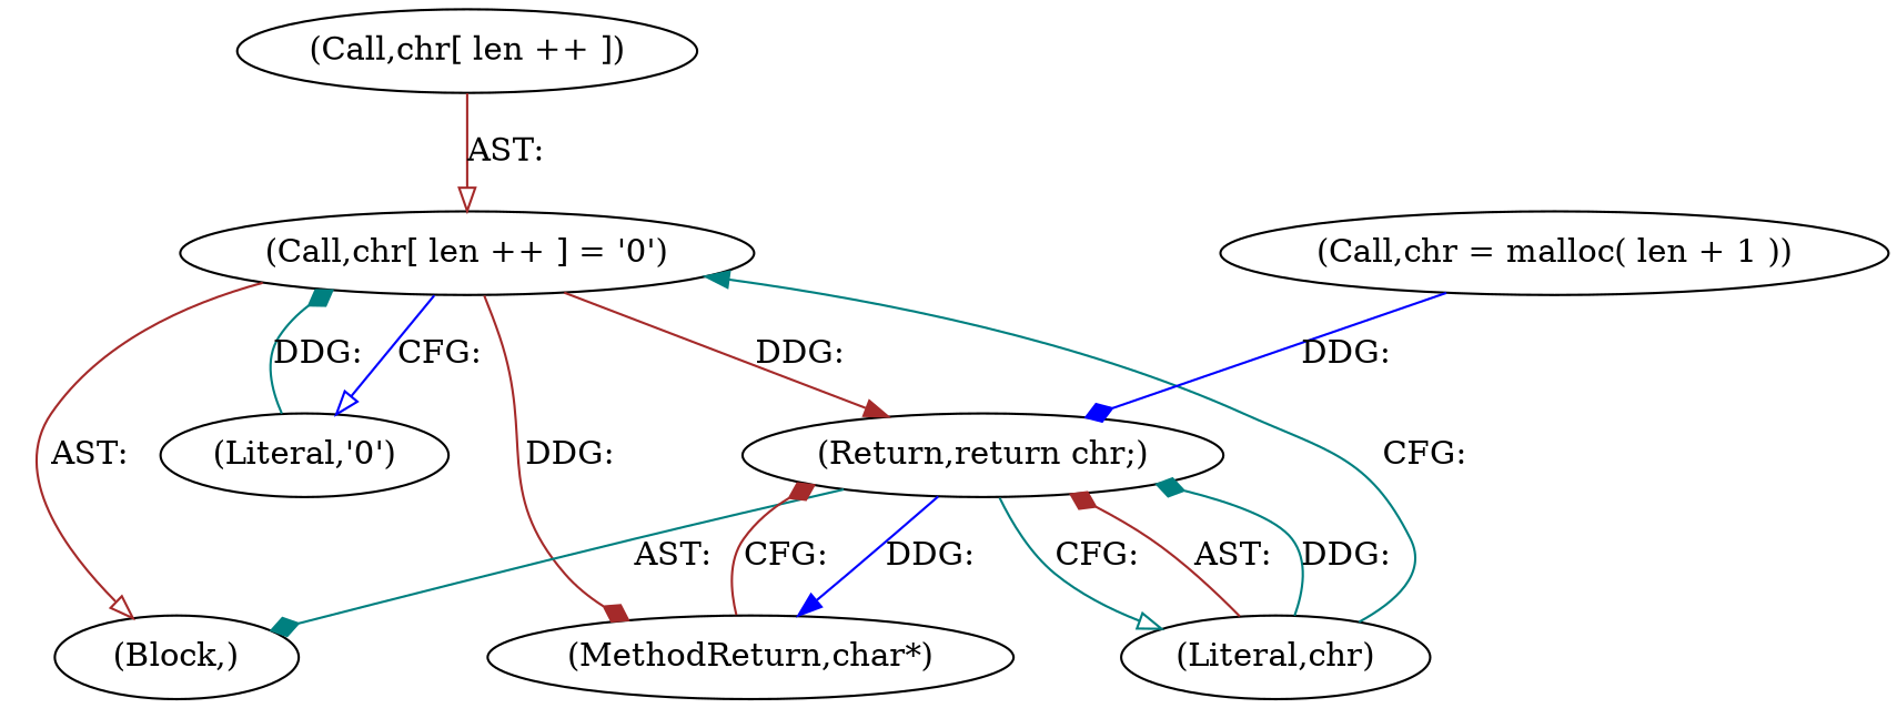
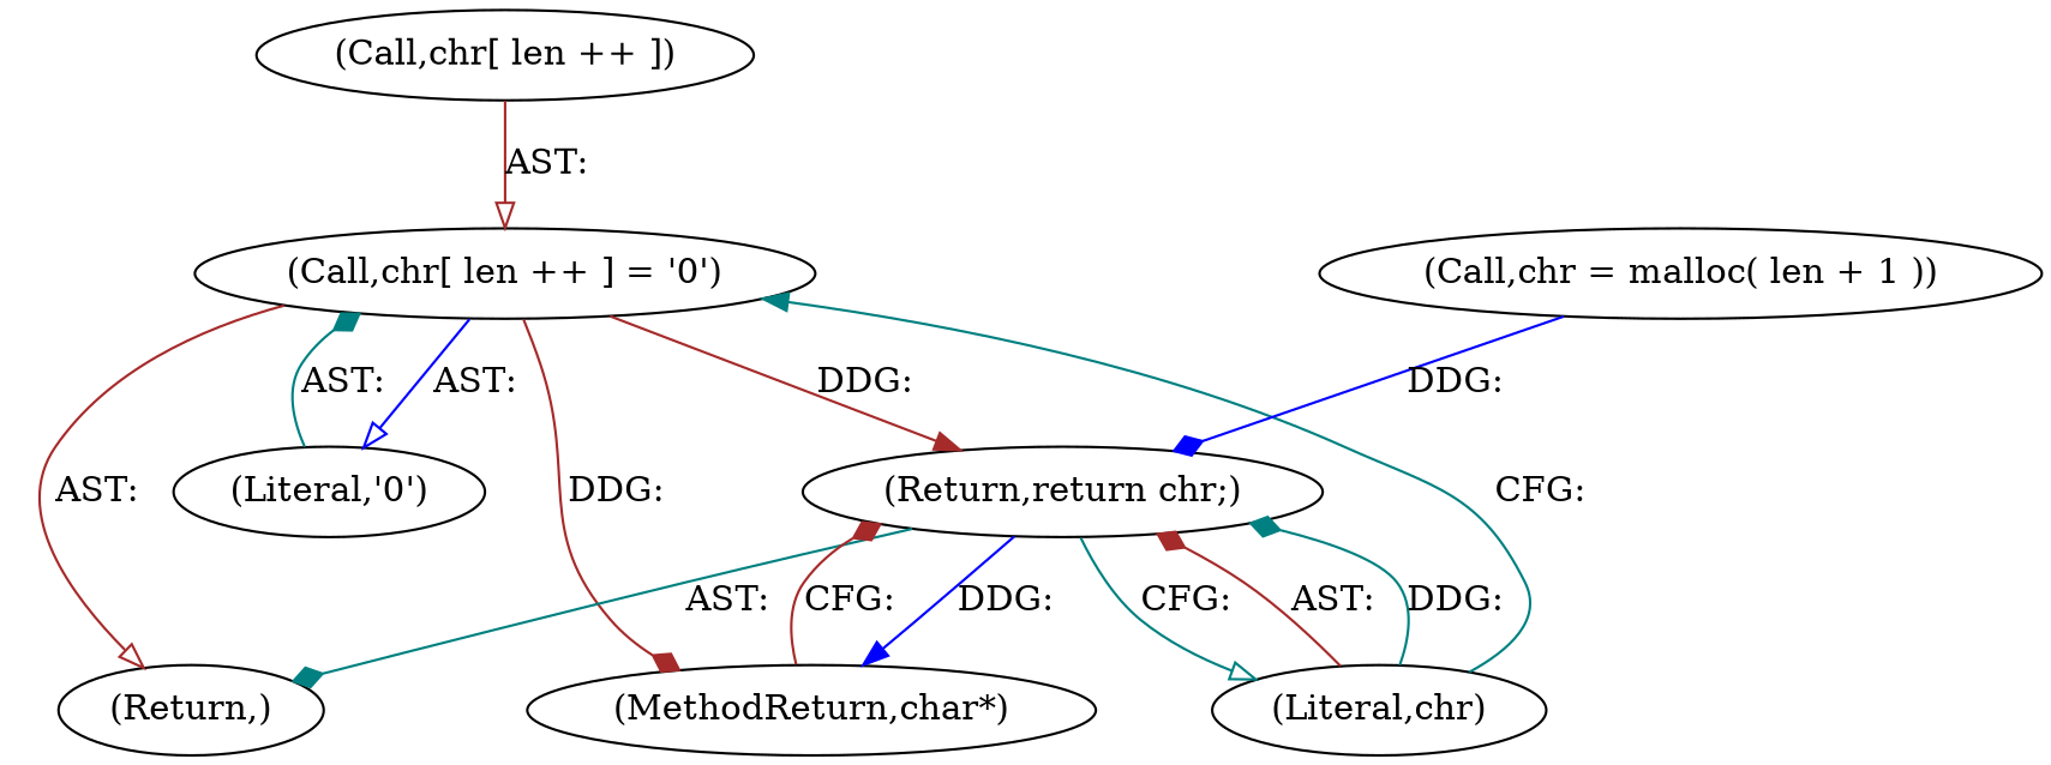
  digraph {
    edge [arrowhead=diamond color=brown]
    n1 [label="(Call,chr[ len ++ ] = '\0')"]
    n2 [label="(Return,return chr;)"]
-   n3 [label="(Block,)"]
+   n3 [label="(Return,)"]
    n4 [label="(Literal,'\0')"]
    n5 [label="(MethodReturn,char*)"]
    n6 [label="(Literal,chr)"]
    n7 [label="(Call,chr = malloc( len + 1 ))"]
    n8 [label="(Call,chr[ len ++ ])"]
    n1 -> n2 [arrowhead=normal label="DDG: "]
    n1 -> n3 [arrowhead=onormal label="AST: "]
-   n1 -> n4 [arrowhead=onormal color=blue label="CFG: "]
+   n1 -> n4 [arrowhead=onormal color=blue label="AST: "]
    n1 -> n5 [label="DDG: "]
    n2 -> n3 [color=teal label="AST: "]
    n2 -> n5 [arrowhead=normal color=blue label="DDG: "]
    n2 -> n6 [arrowhead=onormal color=teal label="CFG: "]
-   n4 -> n1 [color=teal label="DDG: "]
+   n4 -> n1 [color=teal label="AST: "]
    n5 -> n2 [label="CFG: "]
    n6 -> n1 [arrowhead=normal color=teal label="CFG: "]
    n6 -> n2 [label="AST: "]
    n6 -> n2 [color=teal label="DDG: "]
    n7 -> n2 [color=blue label="DDG: "]
    n8 -> n1 [arrowhead=onormal label="AST: "]
  }
